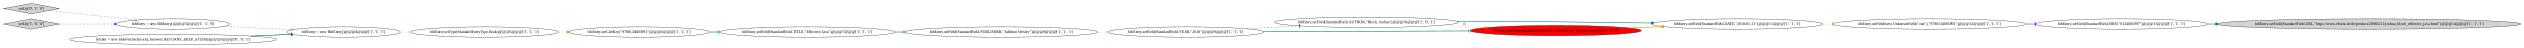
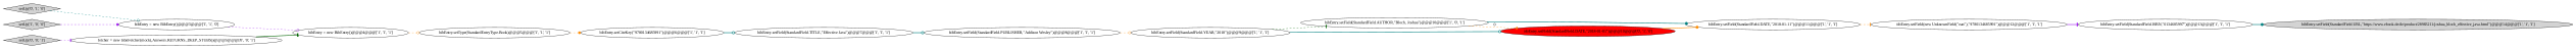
  digraph {
    fontname="Liberation Serif"
    rankdir=LR
    node [fillcolor=white fontname="Liberation Serif" shape=ellipse style=filled]
    edge [arrowhead=odot color=teal fontname="Liberation Serif" style=dashed]
    n1 [fillcolor=lightgray label="setUp['1', '0', '0']" shape=diamond]
    n2 [label="bibEntry = new BibEntry()@@@3@@@['1', '1', '0']"]
    n3 [label="bibEntry = new BibEntry()@@@4@@@['1', '1', '1']"]
    n4 [fillcolor=lightgray label="setUp['0', '1', '0']" shape=diamond]
    n5 [label="bibEntry.setField(StandardField.AUTHOR,\"Bloch, Joshua\")@@@10@@@['1', '0', '1']"]
    n6 [label="bibEntry.setField(StandardField.DATE,\"2018-01-11\")@@@11@@@['1', '1', '1']"]
    n7 [fillcolor=red label="bibEntry.setField(StandardField.DATE,\"2018-01-01\")@@@10@@@['0', '1', '0']"]
    n8 [label="bibEntry.setField(new UnknownField(\"ean\"),\"9780134685991\")@@@12@@@['1', '1', '1']"]
    n9 [label="fetcher = new IsbnFetcher(mock(,Answers.RETURNS_DEEP_STUBS))@@@3@@@['0', '0', '1']"]
    n10 [label="bibEntry.setType(StandardEntryType.Book)@@@5@@@['1', '1', '1']"]
    n11 [label="bibEntry.setCiteKey(\"9780134685991\")@@@6@@@['1', '1', '1']"]
    n12 [label="bibEntry.setField(StandardField.TITLE,\"Effective Java\")@@@7@@@['1', '1', '1']"]
    n13 [label="bibEntry.setField(StandardField.PUBLISHER,\"Addison Wesley\")@@@8@@@['1', '1', '1']"]
    n14 [label="bibEntry.setField(StandardField.YEAR,\"2018\")@@@9@@@['1', '1', '1']"]
    n15 [label="bibEntry.setField(StandardField.ISBN,\"0134685997\")@@@13@@@['1', '1', '1']"]
    n16 [fillcolor=lightgray label="bibEntry.setField(StandardField.URL,\"https://www.ebook.de/de/product/28983211/joshua_bloch_effective_java.html\")@@@14@@@['1', '1', '1']"]
+   n17 [fillcolor=lightgray label="setUp['0', '0', '1']" shape=diamond]
    n1 -> n2 [arrowhead=dot color=purple]
-   n2 -> n3
+   n2 -> n3 [color=purple]
    n3 -> n10 [color=darkorange]
    n4 -> n2
    n5 -> n6 [arrowhead=dot style=bold]
    n5 -> n7 [arrowhead=tee color=darkorange label=0]
    n6 -> n8 [arrowhead=tee color=darkorange]
    n7 -> n6 [arrowhead=dot color=darkorange style=bold]
    n8 -> n15 [arrowhead=tee color=purple style=bold]
    n9 -> n3 [arrowhead=tee color=darkgreen style=bold]
    n10 -> n11 [arrowhead=dot color=darkorange]
    n11 -> n12 [style=bold]
    n12 -> n13 [style=bold]
    n13 -> n14 [color=darkorange]
    n14 -> n5 [arrowhead=tee color=darkgreen]
    n14 -> n7 [style=bold]
    n15 -> n16 [arrowhead=dot style=bold]
+   n17 -> n9 [arrowhead=tee color=purple]
  }
